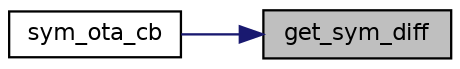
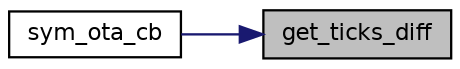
  digraph {
    rankdir=RL
    node [color=black fontname=Helvetica fontsize=10 shape=record style=filled]
-   n1 [fillcolor=grey75 fontcolor=black height=0.2 label=get_sym_diff width=0.4]
+   n1 [fillcolor=grey75 fontcolor=black height=0.2 label=get_ticks_diff width=0.4]
    n2 [fillcolor=white height=0.2 label=sym_ota_cb width=0.4]
    n1 -> n2 [color=midnightblue dir=back fontname=Helvetica fontsize=10 labelfontname=Helvetica labelfontsize=10 style=solid]
  }
